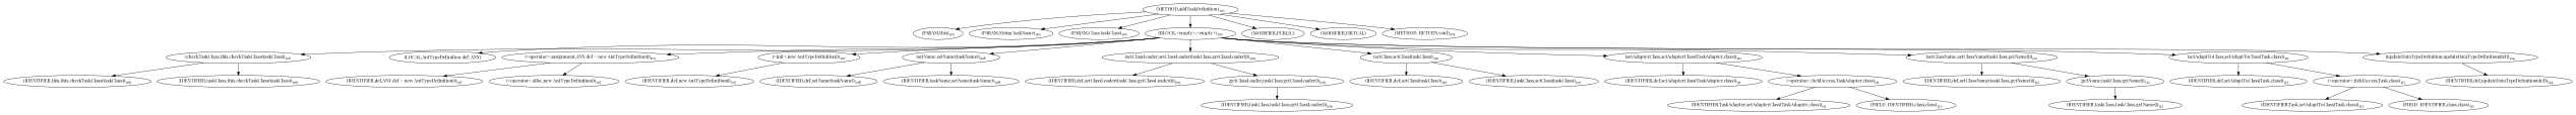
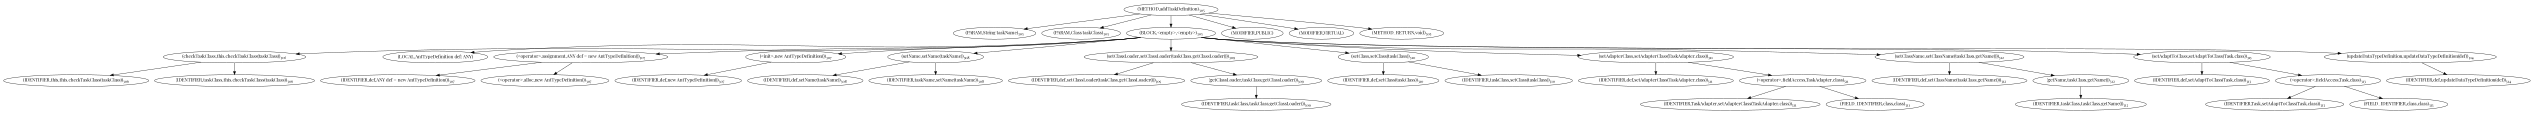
  digraph {
    fontname="Playfair Display"
    node [fontname="Playfair Display"]
    edge [fontname="Playfair Display"]
    n1 [label=<(METHOD,addTaskDefinition)<SUB>305</SUB>>]
-   n2 [label=<(PARAM,this)<SUB>305</SUB>>]
    n3 [label=<(PARAM,String taskName)<SUB>305</SUB>>]
    n4 [label=<(PARAM,Class taskClass)<SUB>305</SUB>>]
    n5 [label=<(BLOCK,&lt;empty&gt;,&lt;empty&gt;)<SUB>305</SUB>>]
    n6 [label=<(MODIFIER,PUBLIC)>]
    n7 [label=<(MODIFIER,VIRTUAL)>]
    n8 [label=<(METHOD_RETURN,void)<SUB>305</SUB>>]
    n9 [label=<(checkTaskClass,this.checkTaskClass(taskClass))<SUB>306</SUB>>]
    n10 [label=<(LOCAL,AntTypeDefinition def: ANY)>]
    n11 [label=<(&lt;operator&gt;.assignment,ANY def = new AntTypeDefinition())<SUB>307</SUB>>]
    n12 [label=<(&lt;init&gt;,new AntTypeDefinition())<SUB>307</SUB>>]
    n13 [label=<(setName,setName(taskName))<SUB>308</SUB>>]
    n14 [label=<(setClassLoader,setClassLoader(taskClass.getClassLoader()))<SUB>309</SUB>>]
    n15 [label=<(setClass,setClass(taskClass))<SUB>310</SUB>>]
    n16 [label=<(setAdapterClass,setAdapterClass(TaskAdapter.class))<SUB>311</SUB>>]
    n17 [label=<(setClassName,setClassName(taskClass.getName()))<SUB>312</SUB>>]
    n18 [label=<(setAdaptToClass,setAdaptToClass(Task.class))<SUB>313</SUB>>]
    n19 [label=<(updateDataTypeDefinition,updateDataTypeDefinition(def))<SUB>314</SUB>>]
    n20 [label=<(IDENTIFIER,this,this.checkTaskClass(taskClass))<SUB>306</SUB>>]
    n21 [label=<(IDENTIFIER,taskClass,this.checkTaskClass(taskClass))<SUB>306</SUB>>]
    n22 [label=<(IDENTIFIER,def,ANY def = new AntTypeDefinition())<SUB>307</SUB>>]
    n23 [label=<(&lt;operator&gt;.alloc,new AntTypeDefinition())<SUB>307</SUB>>]
    n24 [label=<(IDENTIFIER,def,new AntTypeDefinition())<SUB>307</SUB>>]
    n25 [label=<(IDENTIFIER,def,setName(taskName))<SUB>308</SUB>>]
    n26 [label=<(IDENTIFIER,taskName,setName(taskName))<SUB>308</SUB>>]
    n27 [label=<(IDENTIFIER,def,setClassLoader(taskClass.getClassLoader()))<SUB>309</SUB>>]
    n28 [label=<(getClassLoader,taskClass.getClassLoader())<SUB>309</SUB>>]
    n29 [label=<(IDENTIFIER,def,setClass(taskClass))<SUB>310</SUB>>]
    n30 [label=<(IDENTIFIER,taskClass,setClass(taskClass))<SUB>310</SUB>>]
    n31 [label=<(IDENTIFIER,def,setAdapterClass(TaskAdapter.class))<SUB>311</SUB>>]
-   n32 [label=<(&lt;operator&gt;.fieldAccess,TaskAdapter.class)<SUB>311</SUB>>]
+   n32 [label=<(&lt;operator&gt;.fieldAccess,TaskAdapter.class)<SUB>511</SUB>>]
    n33 [label=<(IDENTIFIER,def,setClassName(taskClass.getName()))<SUB>312</SUB>>]
    n34 [label=<(getName,taskClass.getName())<SUB>312</SUB>>]
    n35 [label=<(IDENTIFIER,def,setAdaptToClass(Task.class))<SUB>313</SUB>>]
    n36 [label=<(&lt;operator&gt;.fieldAccess,Task.class)<SUB>313</SUB>>]
    n37 [label=<(IDENTIFIER,def,updateDataTypeDefinition(def))<SUB>314</SUB>>]
    n38 [label=<(IDENTIFIER,taskClass,taskClass.getClassLoader())<SUB>309</SUB>>]
    n39 [label=<(IDENTIFIER,TaskAdapter,setAdapterClass(TaskAdapter.class))<SUB>311</SUB>>]
    n40 [label=<(FIELD_IDENTIFIER,class,class)<SUB>311</SUB>>]
    n41 [label=<(IDENTIFIER,taskClass,taskClass.getName())<SUB>312</SUB>>]
    n42 [label=<(IDENTIFIER,Task,setAdaptToClass(Task.class))<SUB>313</SUB>>]
    n43 [label=<(FIELD_IDENTIFIER,class,class)<SUB>313</SUB>>]
-   n1 -> n2
    n1 -> n3
    n1 -> n4
    n1 -> n5
    n1 -> n6
    n1 -> n7
    n1 -> n8
    n5 -> n9
    n5 -> n10
    n5 -> n11
    n5 -> n12
    n5 -> n13
    n5 -> n14
    n5 -> n15
    n5 -> n16
    n5 -> n17
    n5 -> n18
    n5 -> n19
    n9 -> n20
    n9 -> n21
    n11 -> n22
    n11 -> n23
    n12 -> n24
    n13 -> n25
    n13 -> n26
    n14 -> n27
    n14 -> n28
    n15 -> n29
    n15 -> n30
    n16 -> n31
    n16 -> n32
    n17 -> n33
    n17 -> n34
    n18 -> n35
    n18 -> n36
    n19 -> n37
    n28 -> n38
    n32 -> n39
    n32 -> n40
    n34 -> n41
    n36 -> n42
    n36 -> n43
  }
